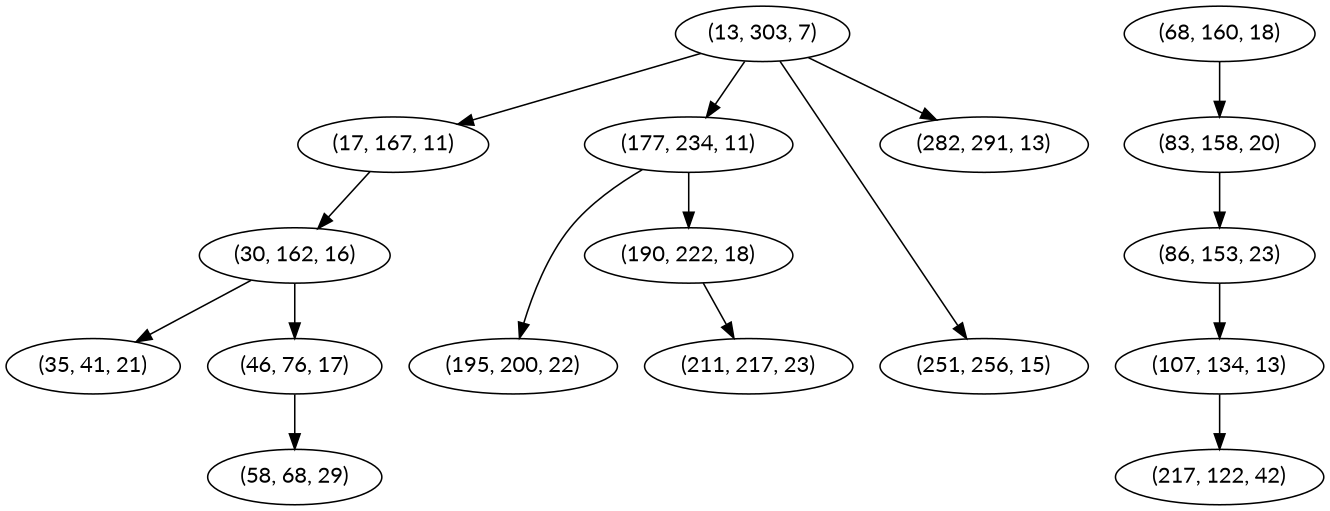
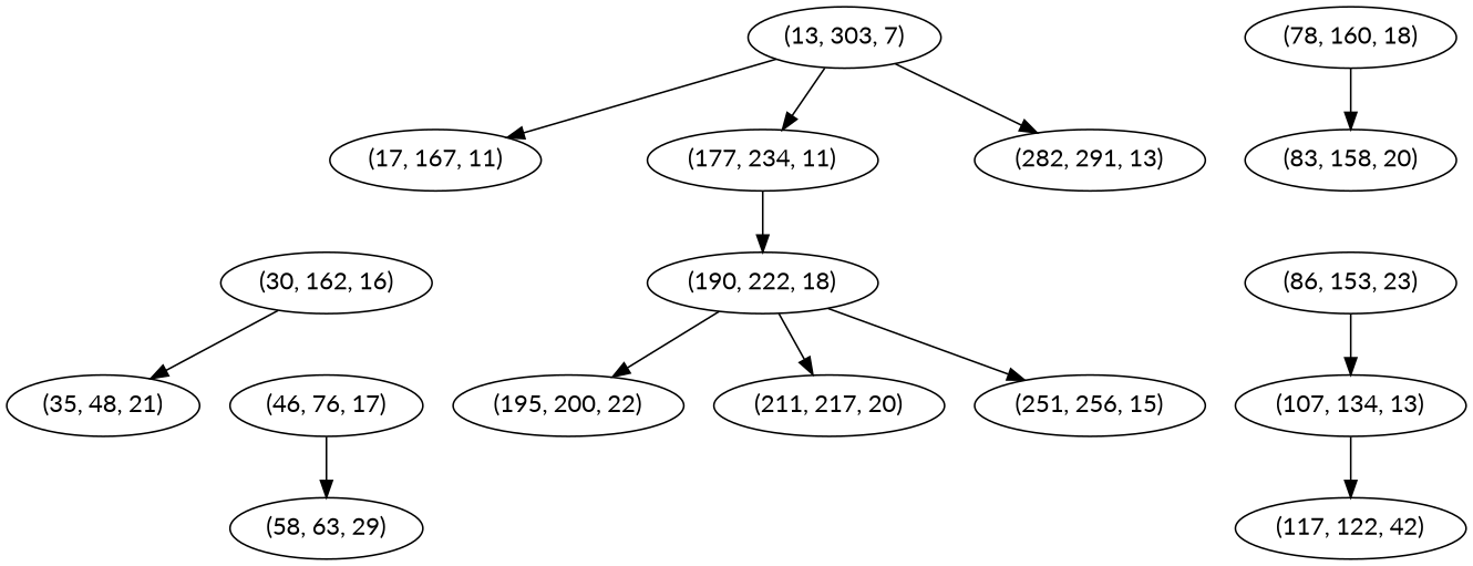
  digraph {
    fontname=Lato
    node [fontname=Lato]
    edge [fontname=Lato]
    "(13, 303, 7)"
    "(17, 167, 11)"
    "(177, 234, 11)"
    "(251, 256, 15)"
    n5 [label="(282, 291, 13)"]
    "(30, 162, 16)"
    "(190, 222, 18)"
-   "(35, 41, 21)"
+   "(35, 41, 21)" [label="(35, 48, 21)"]
    "(46, 76, 17)"
-   "(58, 63, 29)" [label="(58, 68, 29)"]
-   "(78, 160, 18)" [label="(68, 160, 18)"]
+   "(58, 63, 29)"
+   "(78, 160, 18)"
    "(83, 158, 20)"
    "(86, 153, 23)"
    n14 [label="(107, 134, 13)"]
-   "(117, 122, 42)" [label="(217, 122, 42)"]
+   "(117, 122, 42)"
    "(195, 200, 22)"
-   "(211, 217, 23)"
+   "(211, 217, 23)" [label="(211, 217, 20)"]
    "(13, 303, 7)" -> "(17, 167, 11)"
    "(13, 303, 7)" -> "(177, 234, 11)"
-   "(13, 303, 7)" -> "(251, 256, 15)"
+   "(190, 222, 18)" -> "(251, 256, 15)"
    "(13, 303, 7)" -> n5
-   "(17, 167, 11)" -> "(30, 162, 16)"
    "(177, 234, 11)" -> "(190, 222, 18)"
    "(30, 162, 16)" -> "(35, 41, 21)"
-   "(30, 162, 16)" -> "(46, 76, 17)"
-   "(177, 234, 11)" -> "(195, 200, 22)"
+   "(190, 222, 18)" -> "(195, 200, 22)"
    "(190, 222, 18)" -> "(211, 217, 23)"
    "(46, 76, 17)" -> "(58, 63, 29)"
    "(78, 160, 18)" -> "(83, 158, 20)"
-   "(83, 158, 20)" -> "(86, 153, 23)"
    "(86, 153, 23)" -> n14
    n14 -> "(117, 122, 42)"
  }
